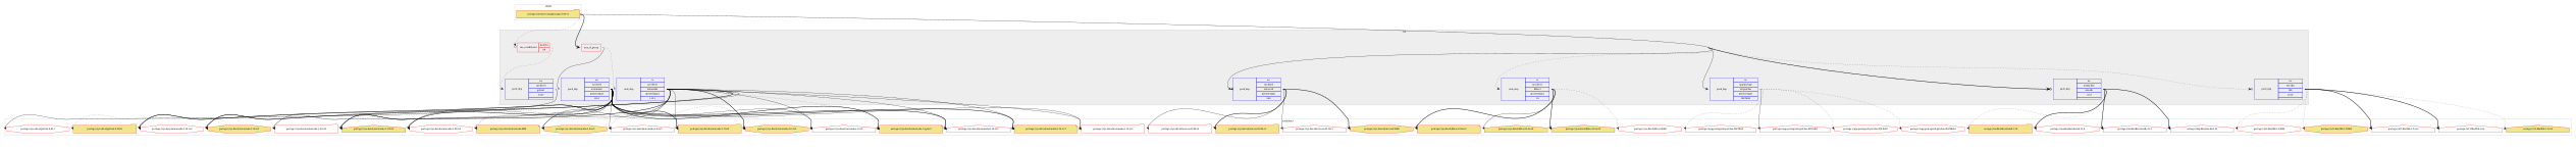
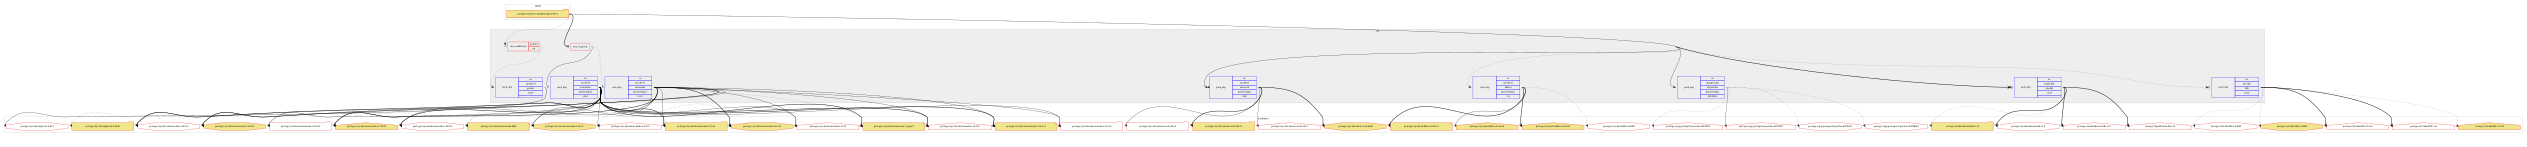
  digraph {
    compound=true
    concentrate=true
    fontname="Noto Serif"
    fontsize=10
    newrank=true
    rankdir=TB
    ranksep=1.5
    node [color=red fillcolor=white fontname="Noto Serif" fontsize=10 shape=house style=filled]
    edge [arrowhead=vee fontname="Noto Serif" headport=w style=solid tailport=e weight=100]
    n1 [fillcolor=khaki label="portage://media-sound/gmorgan-0.79-r1" shape=folder width=4]
    n2 [color=blue label=<<TABLE BORDER="0" CELLBORDER="1" CELLSPACING="0" CELLPADDING="4" WIDTH="220"><TR><TD ROWSPAN="6" CELLPADDING="30">pack_dep</TD></TR><TR><TD WIDTH="110">no</TD></TR><TR><TD>sys-devel</TD></TR><TR><TD>automake</TD></TR><TR><TD>greaterequal</TD></TR><TR><TD>1.16.1</TD></TR></TABLE>> shape=none fillcolor="" style=""]
    n3 [color=blue label=<<TABLE BORDER="0" CELLBORDER="1" CELLSPACING="0" CELLPADDING="4" WIDTH="220"><TR><TD ROWSPAN="6" CELLPADDING="30">pack_dep</TD></TR><TR><TD WIDTH="110">no</TD></TR><TR><TD>sys-devel</TD></TR><TR><TD>automake</TD></TR><TR><TD>greaterequal</TD></TR><TR><TD>1.15.1</TD></TR></TABLE>> shape=none fillcolor="" style=""]
    n4 [label=<<TABLE BORDER="0" CELLBORDER="1" CELLSPACING="0" CELLPADDING="4"><TR><TD CELLPADDING="10">any_of_group</TD></TR></TABLE>> shape=none fillcolor="" style=""]
    n5 [color=blue label=<<TABLE BORDER="0" CELLBORDER="1" CELLSPACING="0" CELLPADDING="4" WIDTH="220"><TR><TD ROWSPAN="6" CELLPADDING="30">pack_dep</TD></TR><TR><TD WIDTH="110">no</TD></TR><TR><TD>sys-devel</TD></TR><TR><TD>gettext</TD></TR><TR><TD>none</TD></TR><TR><TD></TD></TR></TABLE>> shape=none fillcolor="" style=""]
    n6 [label=<<TABLE BORDER="0" CELLBORDER="1" CELLSPACING="0" CELLPADDING="4"><TR><TD ROWSPAN="3" CELLPADDING="10">use_conditional</TD></TR><TR><TD>positive</TD></TR><TR><TD>nls</TD></TR></TABLE>> shape=none fillcolor="" style=""]
    n7 [color=blue label=<<TABLE BORDER="0" CELLBORDER="1" CELLSPACING="0" CELLPADDING="4" WIDTH="220"><TR><TD ROWSPAN="6" CELLPADDING="30">pack_dep</TD></TR><TR><TD WIDTH="110">no</TD></TR><TR><TD>app-portage</TD></TR><TR><TD>elt-patches</TD></TR><TR><TD>greaterequal</TD></TR><TR><TD>20170815</TD></TR></TABLE>> shape=none fillcolor="" style=""]
    n8 [color=blue label=<<TABLE BORDER="0" CELLBORDER="1" CELLSPACING="0" CELLPADDING="4" WIDTH="220"><TR><TD ROWSPAN="6" CELLPADDING="30">pack_dep</TD></TR><TR><TD WIDTH="110">no</TD></TR><TR><TD>sys-devel</TD></TR><TR><TD>autoconf</TD></TR><TR><TD>greaterequal</TD></TR><TR><TD>2.69</TD></TR></TABLE>> shape=none fillcolor="" style=""]
    n9 [color=blue label=<<TABLE BORDER="0" CELLBORDER="1" CELLSPACING="0" CELLPADDING="4" WIDTH="220"><TR><TD ROWSPAN="6" CELLPADDING="30">pack_dep</TD></TR><TR><TD WIDTH="110">no</TD></TR><TR><TD>sys-devel</TD></TR><TR><TD>libtool</TD></TR><TR><TD>greaterequal</TD></TR><TR><TD>2.4</TD></TR></TABLE>> shape=none fillcolor="" style=""]
    n10 [color=blue label=<<TABLE BORDER="0" CELLBORDER="1" CELLSPACING="0" CELLPADDING="4" WIDTH="220"><TR><TD ROWSPAN="6" CELLPADDING="30">pack_dep</TD></TR><TR><TD WIDTH="110">no</TD></TR><TR><TD>media-libs</TD></TR><TR><TD>alsa-lib</TD></TR><TR><TD>none</TD></TR><TR><TD></TD></TR></TABLE>> shape=none fillcolor="" style=""]
    n11 [color=blue label=<<TABLE BORDER="0" CELLBORDER="1" CELLSPACING="0" CELLPADDING="4" WIDTH="220"><TR><TD ROWSPAN="6" CELLPADDING="30">pack_dep</TD></TR><TR><TD WIDTH="110">no</TD></TR><TR><TD>x11-libs</TD></TR><TR><TD>fltk</TD></TR><TR><TD>none</TD></TR><TR><TD></TD></TR></TABLE>> shape=none fillcolor="" style=""]
    n12 [label="portage://sys-devel/automake-1.10.3-r3" shape=octagon width=4]
    n13 [fillcolor=khaki label="portage://sys-devel/automake-1.11.6-r3" width=4]
    n14 [label="portage://sys-devel/automake-1.12.6-r2" shape=folder width=4]
    n15 [fillcolor=khaki label="portage://sys-devel/automake-1.13.4-r2" shape=octagon width=4]
    n16 [label="portage://sys-devel/automake-1.14.1-r2" shape=octagon width=4]
    n17 [label="portage://sys-devel/automake-1.15.1-r2" shape=folder width=4]
    n18 [fillcolor=khaki label="portage://sys-devel/automake-1.16.1-r1" shape=note width=4]
    n19 [label="portage://sys-devel/automake-1.16.1-r2" width=4]
    n20 [fillcolor=khaki label="portage://sys-devel/automake-1.4_p6-r2" shape=note width=4]
    n21 [label="portage://sys-devel/automake-1.5-r2" width=4]
    n22 [fillcolor=khaki label="portage://sys-devel/automake-1.6.3-r2" shape=octagon width=4]
    n23 [fillcolor=khaki label="portage://sys-devel/automake-1.7.9-r3" shape=folder width=4]
    n24 [label="portage://sys-devel/automake-1.8.5-r5" width=4]
    n25 [fillcolor=khaki label="portage://sys-devel/automake-1.9.6-r5" shape=octagon width=4]
    n26 [fillcolor=khaki label="portage://sys-devel/automake-9999" shape=note width=4]
    n27 [fillcolor=khaki label="portage://sys-devel/gettext-0.19.8.1" shape=folder width=4]
    n28 [label="portage://sys-devel/gettext-0.20.1" shape=octagon width=4]
    n29 [label="portage://app-portage/elt-patches-20170317" shape=octagon width=4]
    n30 [label="portage://app-portage/elt-patches-20170422" width=4]
    n31 [label="portage://app-portage/elt-patches-20170815" width=4]
    n32 [label="portage://app-portage/elt-patches-20170826.1" shape=octagon width=4]
    n33 [label="portage://sys-devel/autoconf-2.13-r1" width=4]
    n34 [fillcolor=khaki label="portage://sys-devel/autoconf-2.64-r1" shape=folder width=4]
    n35 [label="portage://sys-devel/autoconf-2.69-r4" shape=folder width=4]
    n36 [fillcolor=khaki label="portage://sys-devel/autoconf-9999" shape=octagon width=4]
    n37 [fillcolor=khaki label="portage://sys-devel/libtool-2.4.6-r3" width=4]
    n38 [fillcolor=khaki label="portage://sys-devel/libtool-2.4.6-r4" width=4]
    n39 [fillcolor=khaki label="portage://sys-devel/libtool-2.4.6-r5" shape=note width=4]
    n40 [label="portage://sys-devel/libtool-9999" shape=octagon width=4]
    n41 [label="portage://media-libs/alsa-lib-1.1.2" width=4]
    n42 [label="portage://media-libs/alsa-lib-1.1.8" shape=octagon width=4]
    n43 [fillcolor=khaki label="portage://media-libs/alsa-lib-1.1.9" shape=folder width=4]
    n44 [label="portage://dep-libs/alsa-lib-1.2.1" width=4]
    n45 [fillcolor=khaki label="portage://x11-libs/fltk-1.3.3-r3" width=4]
    n46 [label="portage://x11-libs/fltk-1.3.4" width=4]
    n47 [label="portage://x11-libs/fltk-1.3.5-r4" width=4]
    n48 [fillcolor=khaki label="portage://x11-libs/fltk-1.3.9999" shape=octagon width=4]
    n49 [label="portage://x11-libs/fltk-1.4.9999" shape=octagon width=4]
    subgraph cluster_1 {
      color=gray
      label=<<i>dependencies</i>>
      subgraph cluster_2 {
        color=gray
        fillcolor="#eeeeee"
        label=<<i>compile</i>>
        style=filled
        subgraph sub_3 {
          color=gray
          fillcolor="#eeeeee"
          label=<<i>compile</i>>
          style=filled
          n4
          subgraph sub_4 {
            color=gray
            fillcolor="#eeeeee"
            label=<<i>compile</i>>
            style=filled
            n2
          }
          subgraph sub_5 {
            color=gray
            fillcolor="#eeeeee"
            label=<<i>compile</i>>
            style=filled
            n3
          }
        }
        subgraph sub_6 {
          color=gray
          fillcolor="#eeeeee"
          label=<<i>compile</i>>
          style=filled
          n6
          subgraph sub_7 {
            color=gray
            fillcolor="#eeeeee"
            label=<<i>compile</i>>
            style=filled
            n5
          }
        }
        subgraph sub_8 {
          color=gray
          fillcolor="#eeeeee"
          label=<<i>compile</i>>
          style=filled
          n7
        }
        subgraph sub_9 {
          color=gray
          fillcolor="#eeeeee"
          label=<<i>compile</i>>
          style=filled
          n8
        }
        subgraph sub_10 {
          color=gray
          fillcolor="#eeeeee"
          label=<<i>compile</i>>
          style=filled
          n9
        }
      }
      subgraph cluster_11 {
        color=gray
        fillcolor="#eeeeee"
        label=<<i>compile and run</i>>
        style=filled
        subgraph sub_12 {
          color=gray
          fillcolor="#eeeeee"
          label=<<i>compile and run</i>>
          style=filled
          n10
        }
        subgraph sub_13 {
          color=gray
          fillcolor="#eeeeee"
          label=<<i>compile and run</i>>
          style=filled
          n11
        }
      }
      subgraph cluster_14 {
        color=gray
        fillcolor="#eeeeee"
        label=<<i>run</i>>
        style=filled
      }
    }
    subgraph cluster_15 {
      color=gray
      label=<<i>ebuild</i>>
      rank=same
      n1
    }
    subgraph cluster_16 {
      color=gray
      label=<<i>candidates</i>>
      rank=same
      subgraph sub_17 {
        color=black
        label=<<i>candidates</i>>
        nodesep=1
        rank=same
        n12
        n13
        n14
        n15
        n16
        n17
        n18
        n19
        n20
        n21
        n22
        n23
        n24
        n25
        n26
      }
      subgraph sub_18 {
        color=black
        label=<<i>candidates</i>>
        nodesep=1
        rank=same
        n12
        n13
        n14
        n15
        n16
        n17
        n18
        n19
        n20
        n21
        n22
        n23
        n24
        n25
        n26
      }
      subgraph sub_19 {
        color=black
        label=<<i>candidates</i>>
        nodesep=1
        rank=same
        n27
        n28
      }
      subgraph sub_20 {
        color=black
        label=<<i>candidates</i>>
        nodesep=1
        rank=same
        n29
        n30
        n31
        n32
      }
      subgraph sub_21 {
        color=black
        label=<<i>candidates</i>>
        nodesep=1
        rank=same
        n33
        n34
        n35
        n36
      }
      subgraph sub_22 {
        color=black
        label=<<i>candidates</i>>
        nodesep=1
        rank=same
        n37
        n38
        n39
        n40
      }
      subgraph sub_23 {
        color=black
        label=<<i>candidates</i>>
        nodesep=1
        rank=same
        n41
        n42
        n43
        n44
      }
      subgraph sub_24 {
        color=black
        label=<<i>candidates</i>>
        nodesep=1
        rank=same
        n45
        n46
        n47
        n48
        n49
      }
    }
-   n1 -> n4 [style=bold weight=20]
+   n1 -> n4 [arrowhead=oinv style=bold weight=20]
    n1 -> n6 [arrowhead=odotvee style=dotted weight=20]
    n1 -> n7 [weight=20]
    n1 -> n8 [weight=20]
    n1 -> n9 [style=dotted weight=20]
    n1 -> n10 [arrowhead=odotvee style=bold weight=20]
    n1 -> n11 [arrowhead=odotvee style=dotted weight=20]
    n2 -> n12 [style=bold]
    n2 -> n13
    n2 -> n14
    n2 -> n15
    n2 -> n16 [style=bold]
    n2 -> n17
    n2 -> n18 [style=bold]
    n2 -> n19 [style=bold]
    n2 -> n20 [style=bold]
    n2 -> n21
    n2 -> n22 [style=dotted]
    n2 -> n23 [style=bold]
    n2 -> n24
    n2 -> n25
    n2 -> n26 [style=dotted]
    n3 -> n12
    n3 -> n13 [style=bold]
    n3 -> n14 [style=dotted]
    n3 -> n15 [style=bold]
    n3 -> n16
    n3 -> n17
    n3 -> n18
    n3 -> n19
    n3 -> n20 [style=dotted]
    n3 -> n21
    n3 -> n22 [style=bold]
    n3 -> n23
    n3 -> n24 [style=dotted]
    n3 -> n25
    n3 -> n26 [style=dotted]
    n4 -> n2 [arrowhead=oinv weight=20]
    n4 -> n3 [arrowhead=oinv style=dotted weight=20]
    n5 -> n27 [style=dotted]
    n5 -> n28
    n6 -> n5 [style=dotted weight=20]
    n7 -> n29 [style=dotted]
    n7 -> n30
    n7 -> n31 [style=dotted]
    n7 -> n32 [style=dotted]
    n8 -> n33
    n8 -> n34 [style=bold]
    n8 -> n35
    n8 -> n36 [style=bold]
    n9 -> n37 [style=bold]
    n9 -> n38
    n9 -> n39 [style=bold]
    n9 -> n40 [style=dotted]
    n10 -> n41 [style=bold]
    n10 -> n42 [style=bold]
    n10 -> n43 [style=dotted]
    n10 -> n44 [style=bold]
    n11 -> n45 [style=dotted]
    n11 -> n46 [style=bold]
    n11 -> n47 [style=bold]
    n11 -> n48 [style=dotted]
    n11 -> n49 [style=dotted]
  }
